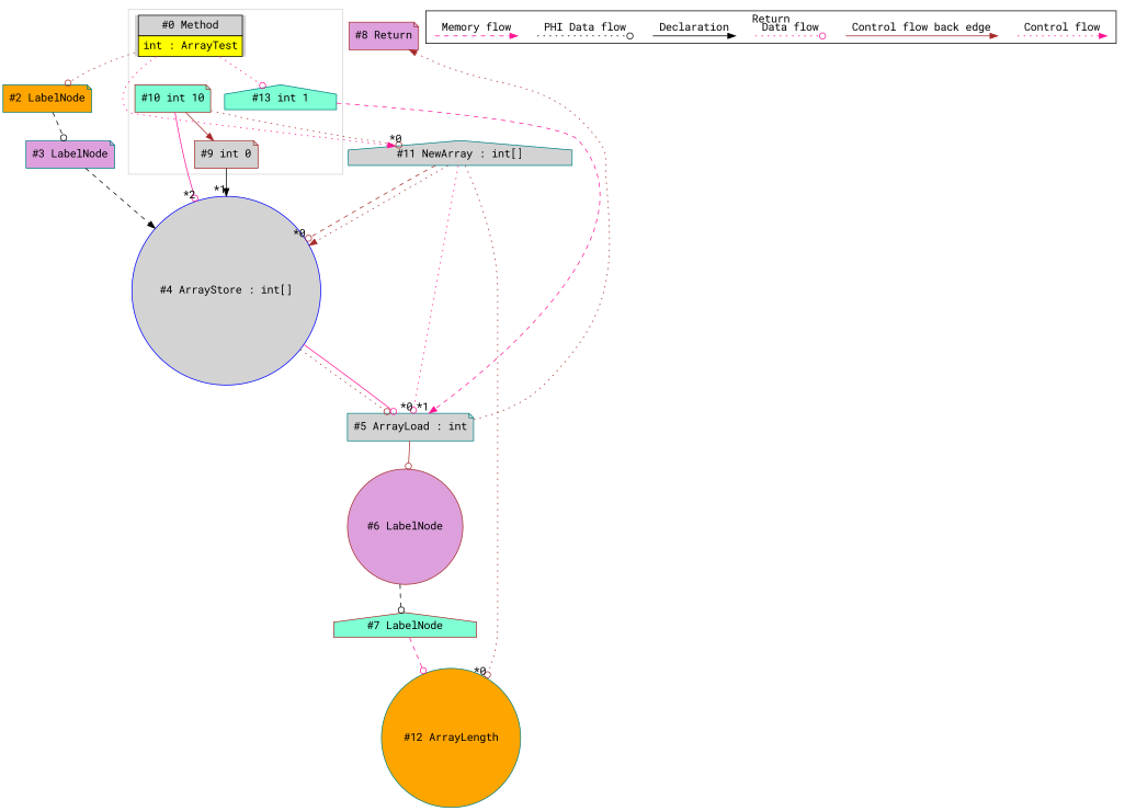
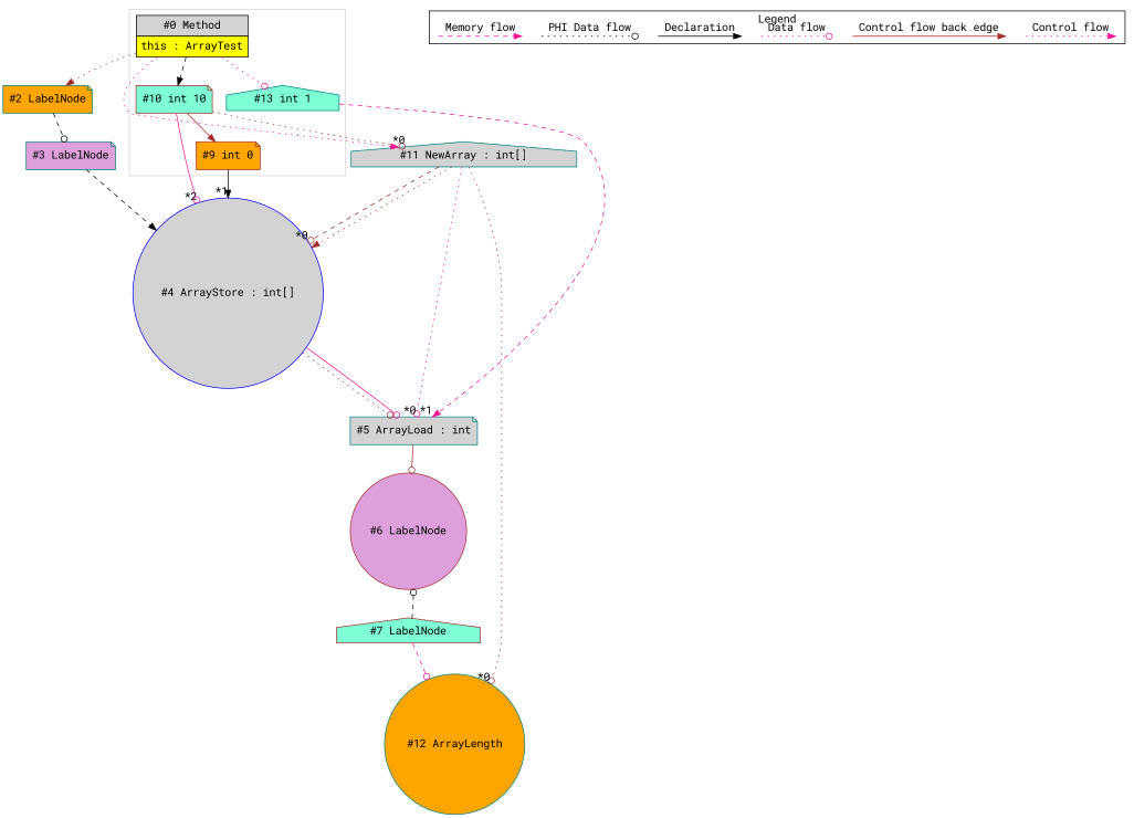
  digraph {
    fontname="Roboto Mono"
    ordering=in
    node [fontname="Roboto Mono" shape=point style=filled]
    edge [arrowhead=odot color=deeppink fontname="Roboto Mono" style=dotted labeldistance=2]
-   n1 [fillcolor=lightgrey label=<<table border="0" cellborder="1" cellspacing="0" cellpadding="5"><tr><td colspan="1">#0 Method</td></tr><tr><td port="prj1" bgcolor="yellow">int : ArrayTest</td></tr></table>> margin=0 shape=none]
+   n1 [fillcolor=lightgrey label=<<table border="0" cellborder="1" cellspacing="0" cellpadding="5"><tr><td colspan="1">#0 Method</td></tr><tr><td port="prj1" bgcolor="yellow">this : ArrayTest</td></tr></table>> margin=0 shape=none]
    n2 [color=brown fillcolor=aquamarine label="#10 int 10" shape=note]
-   n3 [color=brown fillcolor=lightgrey label="#9 int 0" shape=note]
+   n3 [color=brown fillcolor=orange label="#9 int 0" shape=note]
    n4 [color=teal fillcolor=aquamarine label="#13 int 1" shape=house]
    c0 [style=invis]
    c1 [style=invis]
    c2 [style=invis]
    c3 [style=invis]
    d0 [style=invis]
    d1 [style=invis]
    d2 [style=invis]
    d3 [style=invis]
    d4 [style=invis]
    d5 [style=invis]
    d6 [style=invis]
    d7 [style=invis]
    n17 [color=teal fillcolor=lightgrey label="#11 NewArray : int[]" shape=house]
    n18 [color=teal fillcolor=orange label="#2 LabelNode" shape=note]
    n19 [color=blue fillcolor=lightgrey label="#4 ArrayStore : int[]" shape=circle]
    n20 [color=teal fillcolor=lightgrey label="#5 ArrayLoad : int" shape=note]
    n21 [color=teal fillcolor=orange label="#12 ArrayLength" shape=circle]
    n22 [color=teal fillcolor=plum label="#3 LabelNode" shape=note]
-   n23 [color=brown fillcolor=plum label="#8 Return" shape=note]
    n24 [color=brown fillcolor=plum label="#6 LabelNode" shape=circle]
    n25 [color=brown fillcolor=aquamarine label="#7 LabelNode" shape=house]
    subgraph cluster_1 {
      color=lightgray
      n1
      n2
      n3
      n4
    }
    subgraph cluster_2 {
-     label=Return
+     label=Legend
      subgraph sub_3 {
        label=Legend
        rank=same
        c0
        c1
        c2
        c3
        d0
        d1
        d2
        d3
        d4
        d5
        d6
        d7
      }
    }
+   n1 -> n2 [arrowhead=normal color=black style=dashed labeldistance=""]
    n1 -> n4 [labeldistance=""]
    n1 -> n17 [arrowhead=normal constraint=false]
-   n1 -> n18 [color=brown fontcolor=red]
+   n1 -> n18 [arrowhead=normal color=brown fontcolor=red]
    n2 -> n3 [arrowhead=normal color=brown style=solid labeldistance=""]
    n2 -> n17 [color=brown headlabel="*0"]
    n2 -> n19 [headlabel="*2" style=solid]
    n3 -> n19 [arrowhead=normal color=black headlabel="*1" style=solid]
    n4 -> n20 [arrowhead=normal headlabel="*1" style=dashed]
    c0 -> c1 [arrowhead=normal label="Control flow" labeldistance=""]
    c2 -> c3 [arrowhead=normal color=brown label="Control flow back edge" style=solid labeldistance=""]
    d0 -> d1 [label="Data flow" labeldistance=""]
    d2 -> d3 [arrowhead=normal color=black label=Declaration style=solid labeldistance=""]
    d4 -> d5 [color=black label="PHI Data flow" labeldistance=""]
    d6 -> d7 [arrowhead=normal label="Memory flow" style=dashed labeldistance=""]
    n17 -> n19 [color=brown headlabel="*0" style=dashed]
    n17 -> n19 [arrowhead=normal color=brown constraint=false]
    n17 -> n20 [headlabel="*0"]
    n17 -> n21 [color=brown headlabel="*0"]
    n18 -> n22 [color=black fontcolor=red style=dashed]
    n19 -> n20 [color=brown constraint=false]
    n19 -> n20 [fontcolor=red style=solid]
-   n20 -> n23 [arrowhead=normal color=brown constraint=false]
    n20 -> n24 [color=brown fontcolor=red style=solid]
    n22 -> n19 [arrowhead=normal color=black fontcolor=red style=dashed]
-   n24 -> n25 [color=black fontcolor=red style=dashed]
+   n25 -> n24 [color=black fontcolor=red style=dashed]
    n25 -> n21 [fontcolor=red style=dashed]
  }
